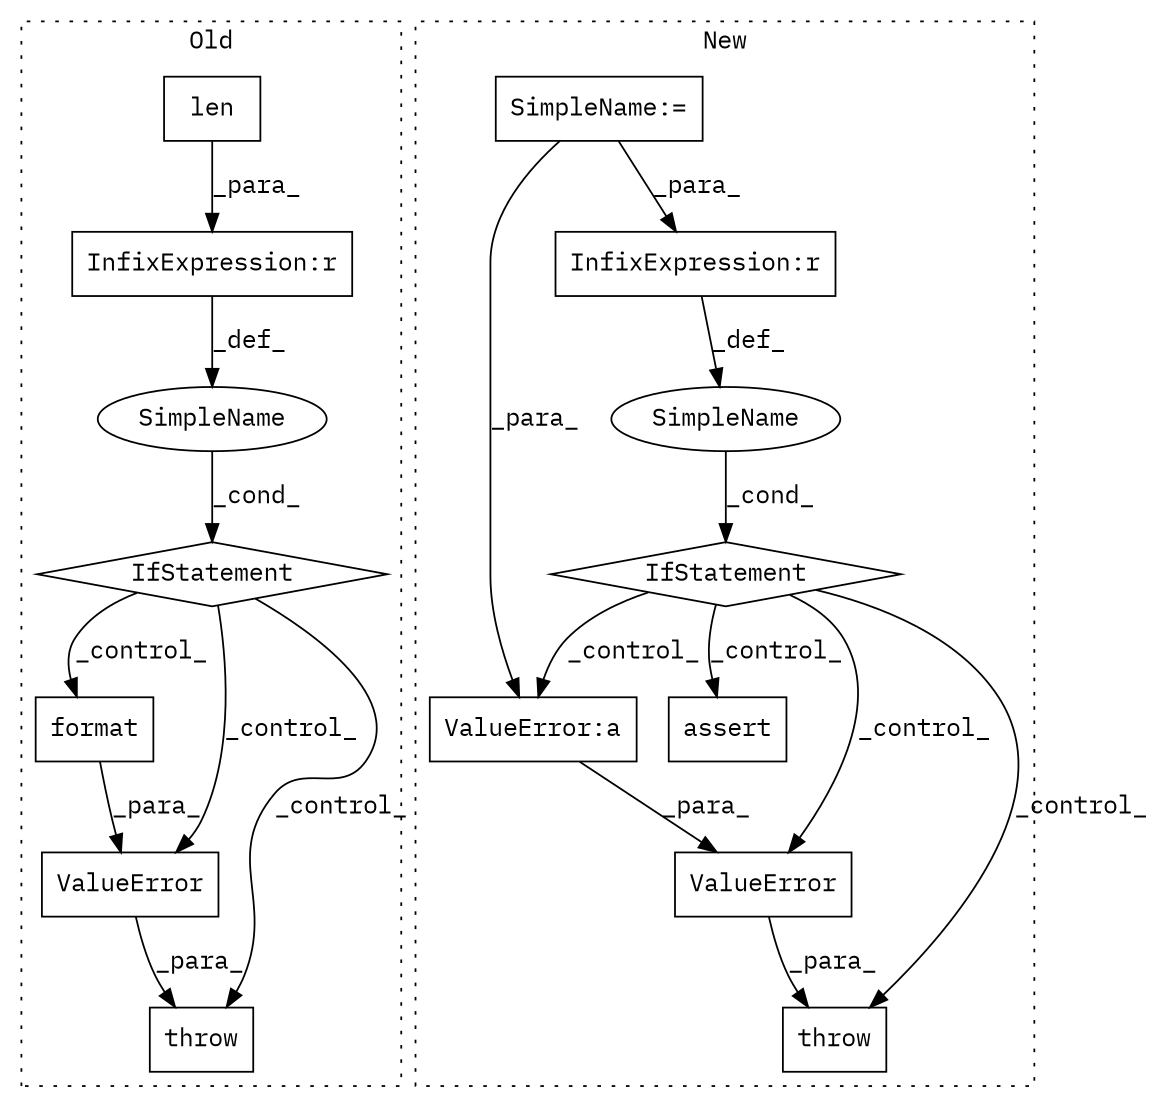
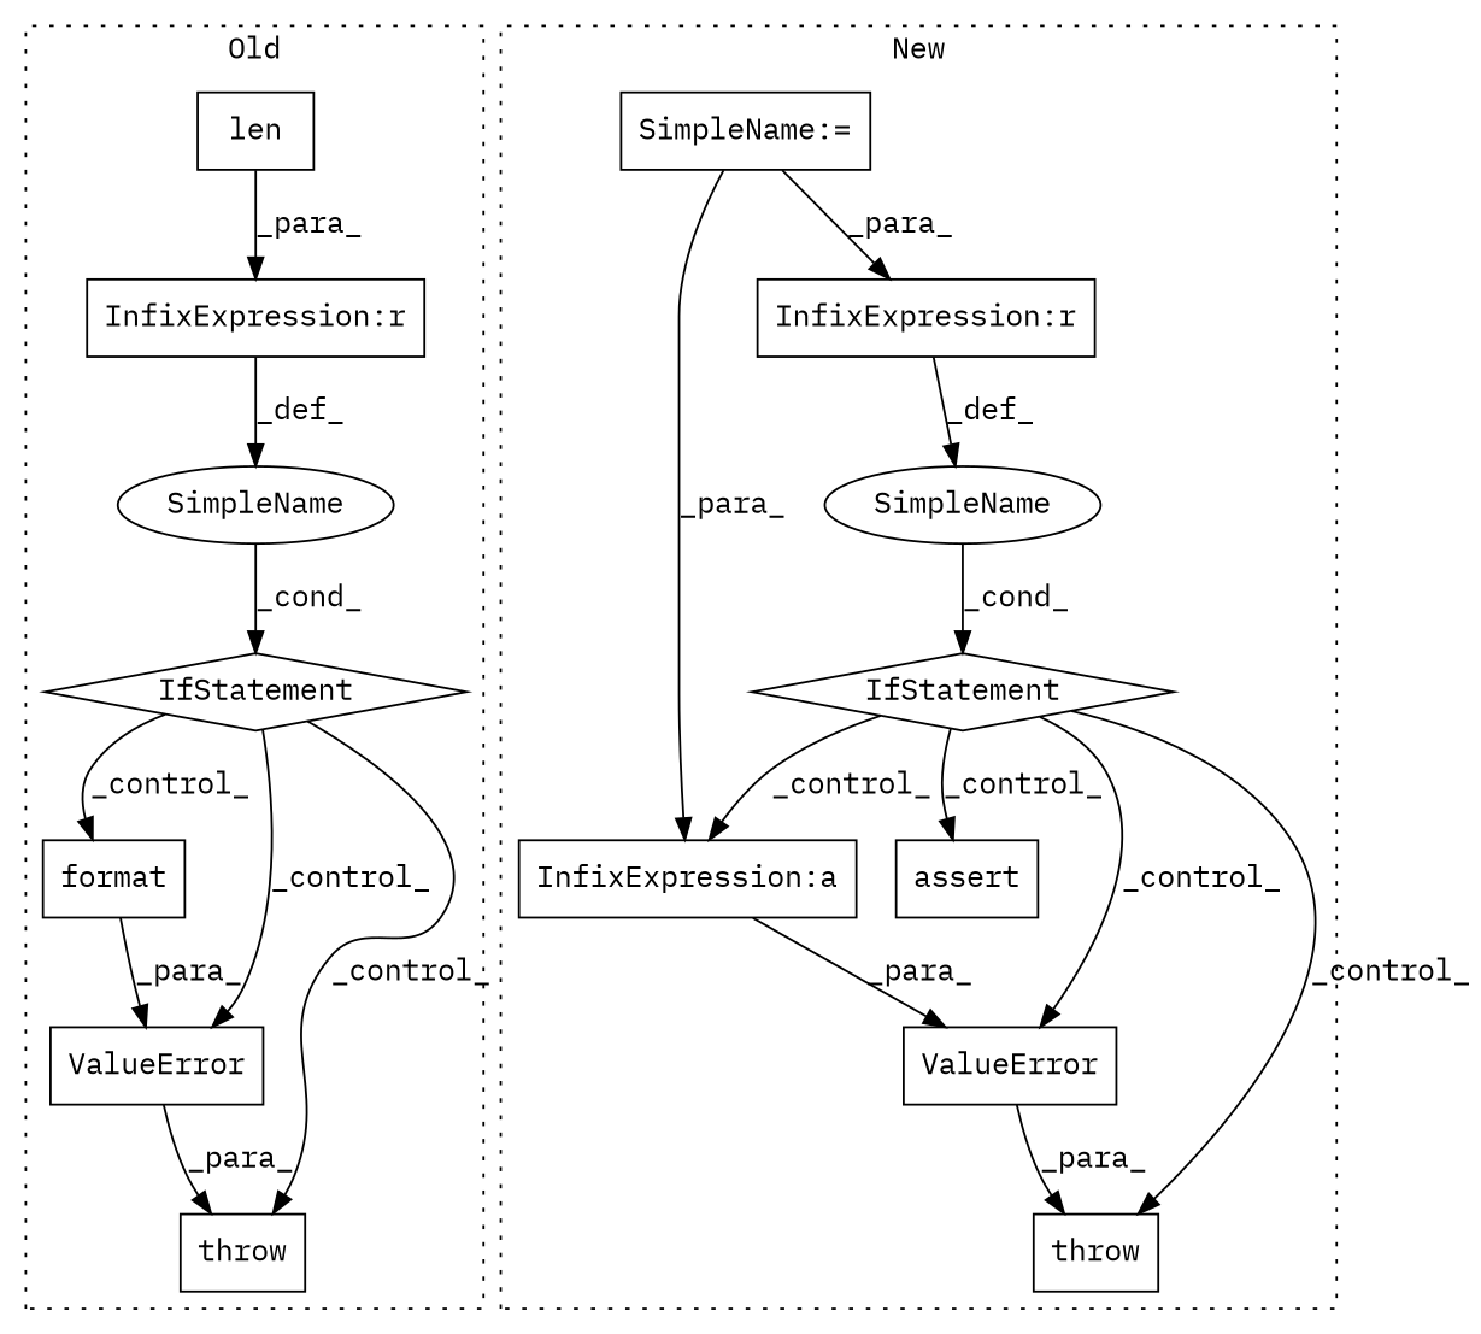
  digraph {
    fontname="IBM Plex Mono"
    node [a=32 fontname="IBM Plex Mono" l=6 shape=box]
    edge [fontname="IBM Plex Mono"]
    n1 [l="7,1" label=format s="2449,2479"]
    n2 [a=25 l="4,2" label=IfStatement s="2350,2380" shape=diamond]
    n3 [a=42 label=SimpleName shape=ellipse l=""]
    n4 [a=27 l=4 label="InfixExpression:r" s=2365]
    n5 [a=53 label=throw s=2390]
    n6 [l="11,1" label=ValueError s="2396,2480"]
    n7 [l="4,1" label=len s="2354,2364"]
    n8 [l="17,1" label=assert s="2649,2672"]
    n9 [a=25 l="4,2" label=IfStatement s="2457,2509" shape=diamond]
    n10 [a=42 label=SimpleName shape=ellipse l=""]
    n11 [a=53 label=throw s=2519]
    n12 [l="11,2" label=ValueError s="2525,2628"]
-   n13 [a=27 l=10 label="ValueError:a" s=2581]
+   n13 [a=27 l=10 label="InfixExpression:a" s=2581]
    n14 [a=27 l=4 label="InfixExpression:r" s=2500]
    n15 [a=7 label="SimpleName:=" s=2359]
    subgraph cluster_1 {
      label=Old
      style=dotted
      n1
      n2
      n3
      n4
      n5
      n6
      n7
    }
    subgraph cluster_2 {
      label=New
      style=dotted
      n8
      n9
      n10
      n11
      n12
      n13
      n14
      n15
    }
    n1 -> n6 [label=_para_]
    n2 -> n1 [label=_control_]
    n2 -> n5 [label=_control_]
    n2 -> n6 [label=_control_]
    n3 -> n2 [label=_cond_]
    n4 -> n3 [label=_def_]
    n6 -> n5 [label=_para_]
    n7 -> n4 [label=_para_]
    n9 -> n8 [label=_control_]
    n9 -> n11 [label=_control_]
    n9 -> n12 [label=_control_]
    n9 -> n13 [label=_control_]
    n10 -> n9 [label=_cond_]
    n12 -> n11 [label=_para_]
    n13 -> n12 [label=_para_]
    n14 -> n10 [label=_def_]
    n15 -> n13 [label=_para_]
    n15 -> n14 [label=_para_]
  }
